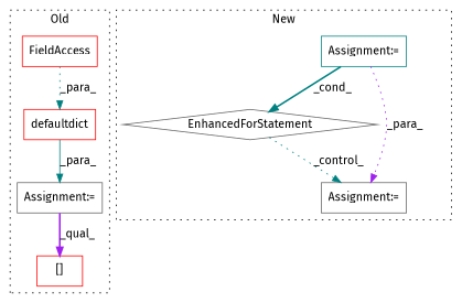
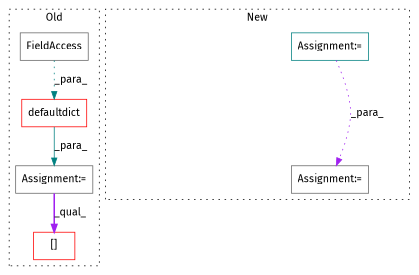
  digraph {
    fontname="Fira Sans"
    node [a=7 color=gray40 fontname="Fira Sans" shape=box]
    edge [color=teal fontname="Fira Sans" style=dotted]
    n1 [a=32 color=red l="12,1" label=defaultdict s="17609,17625"]
    n2 [a=2 color=red l="14,1" label="[]" s="17791,17806"]
    n3 [l=1 label="Assignment:=" s=17608]
-   n4 [a=22 color=red l=4 label=FieldAccess s=17621]
-   n5 [a=70 l="74,2" label=EnhancedForStatement s="17702,17839" shape=diamond]
+   n4 [a=22 l=4 label=FieldAccess s=17621]
    n6 [l="61,2" label="Assignment:=" s="17948,18023"]
    n7 [color=teal l=25 label="Assignment:=" s=17288]
    subgraph cluster_1 {
      label=Old
      style=dotted
      n1
      n2
      n3
      n4
    }
    subgraph cluster_2 {
      label=New
      style=dotted
-     n5
      n6
      n7
    }
    n1 -> n3 [label=_para_ style=solid]
    n3 -> n2 [color=purple label=_qual_ style=bold]
    n4 -> n1 [label=_para_]
-   n5 -> n6 [label=_control_]
-   n7 -> n5 [label=_cond_ style=bold]
    n7 -> n6 [color=purple label=_para_]
  }
